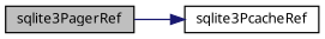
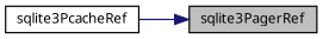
  digraph {
    rankdir=LR
    fontname="Noto Sans"
    node [color=black fontname="Noto Sans" fontsize=10 shape=record style=filled]
    n1 [fillcolor=grey75 fontcolor=black height=0.2 label=sqlite3PagerRef width=0.4]
    n2 [fillcolor=white height=0.2 label=sqlite3PcacheRef width=0.4]
-   n1 -> n2 [color=midnightblue fontname="Noto Sans" fontsize=10 labelfontname=FreeSans labelfontsize=10 style=solid]
+   n2 -> n1 [color=midnightblue fontname="Noto Sans" fontsize=10 labelfontname=FreeSans labelfontsize=10 style=solid]
  }
